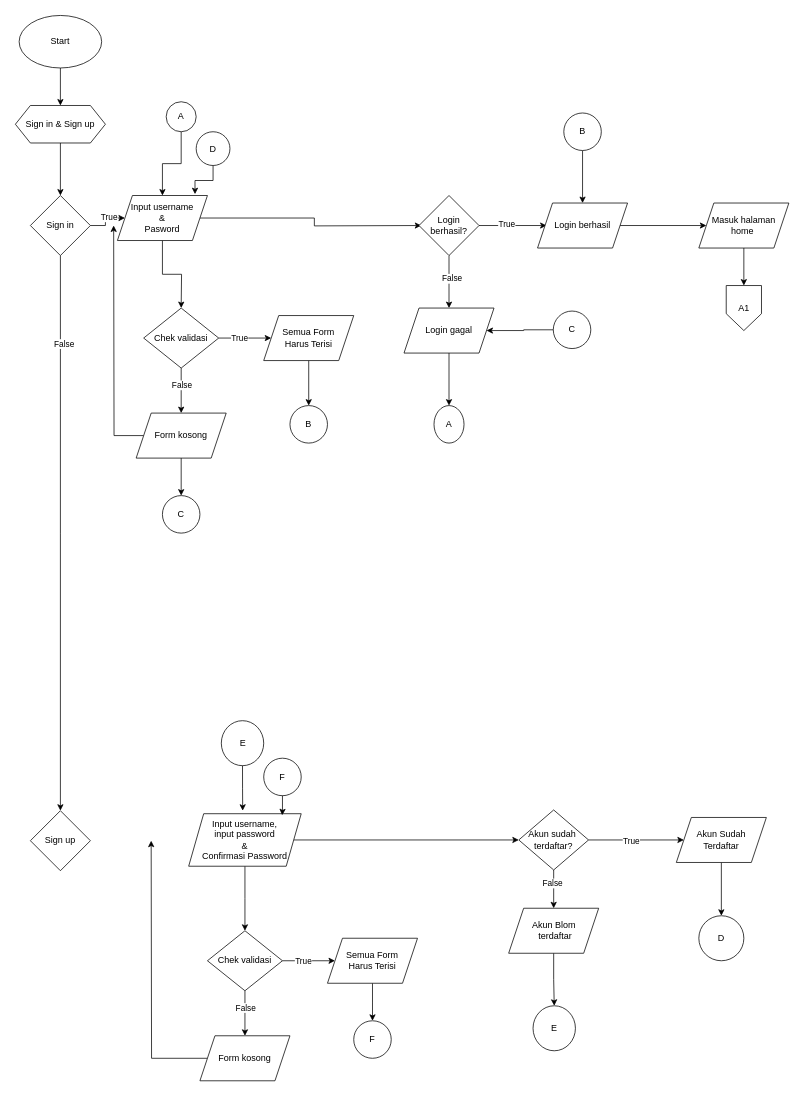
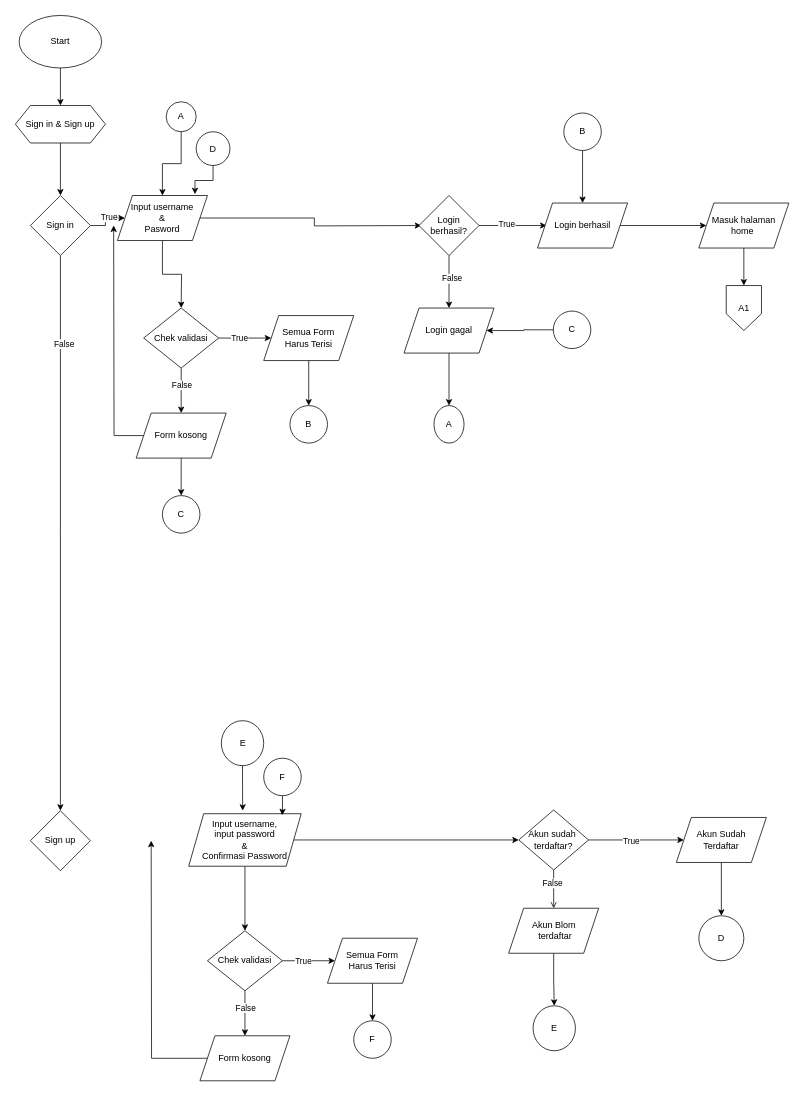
  <mxCell id="0" />
  <mxCell id="1" parent="0" />
  <mxCell id="2" style="edgeStyle=orthogonalEdgeStyle;rounded=0;orthogonalLoop=1;jettySize=auto;html=1;entryX=0.5;entryY=0;entryDx=0;entryDy=0;" parent="1" source="3" target="5" edge="1"><mxGeometry relative="1" as="geometry" /></mxCell>
  <mxCell id="3" value="Start" style="ellipse;whiteSpace=wrap;html=1;" parent="1" vertex="1"><mxGeometry x="25" y="20" width="110" height="70" as="geometry" /></mxCell>
  <mxCell id="4" style="edgeStyle=orthogonalEdgeStyle;rounded=0;orthogonalLoop=1;jettySize=auto;html=1;entryX=0.5;entryY=0;entryDx=0;entryDy=0;" parent="1" source="5" target="10" edge="1"><mxGeometry relative="1" as="geometry" /></mxCell>
  <mxCell id="5" value="Sign in &amp;amp; Sign up" style="shape=hexagon;perimeter=hexagonPerimeter2;whiteSpace=wrap;html=1;fixedSize=1;" parent="1" vertex="1"><mxGeometry x="20" y="140" width="120" height="50" as="geometry" /></mxCell>
  <mxCell id="6" style="edgeStyle=orthogonalEdgeStyle;rounded=0;orthogonalLoop=1;jettySize=auto;html=1;" parent="1" source="10" target="13" edge="1"><mxGeometry relative="1" as="geometry" /></mxCell>
  <mxCell id="7" value="True" style="edgeLabel;html=1;align=center;verticalAlign=middle;resizable=0;points=[];" parent="6" vertex="1" connectable="0"><mxGeometry x="0.23" y="2" relative="1" as="geometry"><mxPoint as="offset" /></mxGeometry></mxCell>
  <mxCell id="8" style="edgeStyle=orthogonalEdgeStyle;rounded=0;orthogonalLoop=1;jettySize=auto;html=1;" parent="1" source="10" edge="1"><mxGeometry relative="1" as="geometry"><mxPoint x="80" y="1080" as="targetPoint" /></mxGeometry></mxCell>
  <mxCell id="9" value="False" style="edgeLabel;html=1;align=center;verticalAlign=middle;resizable=0;points=[];" parent="8" vertex="1" connectable="0"><mxGeometry x="-0.684" y="4" relative="1" as="geometry"><mxPoint as="offset" /></mxGeometry></mxCell>
  <mxCell id="10" value="Sign in" style="rhombus;whiteSpace=wrap;html=1;" parent="1" vertex="1"><mxGeometry x="40" y="260" width="80" height="80" as="geometry" /></mxCell>
  <mxCell id="11" style="edgeStyle=orthogonalEdgeStyle;rounded=0;orthogonalLoop=1;jettySize=auto;html=1;" parent="1" source="13" edge="1"><mxGeometry relative="1" as="geometry"><mxPoint x="561" y="300" as="targetPoint" /></mxGeometry></mxCell>
  <mxCell id="12" style="edgeStyle=orthogonalEdgeStyle;rounded=0;orthogonalLoop=1;jettySize=auto;html=1;" parent="1" source="13" edge="1"><mxGeometry relative="1" as="geometry"><mxPoint x="241" y="410" as="targetPoint" /></mxGeometry></mxCell>
  <mxCell id="13" value="Input username&lt;br&gt;&amp;amp;&lt;br&gt;Pasword" style="shape=parallelogram;perimeter=parallelogramPerimeter;whiteSpace=wrap;html=1;fixedSize=1;" parent="1" vertex="1"><mxGeometry x="156" y="260" width="120" height="60" as="geometry" /></mxCell>
  <mxCell id="14" style="edgeStyle=orthogonalEdgeStyle;rounded=0;orthogonalLoop=1;jettySize=auto;html=1;" parent="1" source="15" target="13" edge="1"><mxGeometry relative="1" as="geometry" /></mxCell>
  <mxCell id="15" value="A" style="ellipse;whiteSpace=wrap;html=1;aspect=fixed;" parent="1" vertex="1"><mxGeometry x="221" y="135" width="40" height="40" as="geometry" /></mxCell>
  <mxCell id="16" style="edgeStyle=orthogonalEdgeStyle;rounded=0;orthogonalLoop=1;jettySize=auto;html=1;" parent="1" source="20" edge="1"><mxGeometry relative="1" as="geometry"><mxPoint x="728" y="300" as="targetPoint" /></mxGeometry></mxCell>
  <mxCell id="17" value="True" style="edgeLabel;html=1;align=center;verticalAlign=middle;resizable=0;points=[];" parent="16" vertex="1" connectable="0"><mxGeometry x="-0.212" y="2" relative="1" as="geometry"><mxPoint as="offset" /></mxGeometry></mxCell>
  <mxCell id="18" style="edgeStyle=orthogonalEdgeStyle;rounded=0;orthogonalLoop=1;jettySize=auto;html=1;" parent="1" source="20" edge="1"><mxGeometry relative="1" as="geometry"><mxPoint x="598" y="410" as="targetPoint" /></mxGeometry></mxCell>
  <mxCell id="19" value="False" style="edgeLabel;html=1;align=center;verticalAlign=middle;resizable=0;points=[];" parent="18" vertex="1" connectable="0"><mxGeometry x="-0.158" y="3" relative="1" as="geometry"><mxPoint as="offset" /></mxGeometry></mxCell>
  <mxCell id="20" value="Login berhasil?" style="rhombus;whiteSpace=wrap;html=1;" parent="1" vertex="1"><mxGeometry x="558" y="260" width="80" height="80" as="geometry" /></mxCell>
  <mxCell id="21" style="edgeStyle=orthogonalEdgeStyle;rounded=0;orthogonalLoop=1;jettySize=auto;html=1;" parent="1" source="22" target="26" edge="1"><mxGeometry relative="1" as="geometry"><mxPoint x="918" y="300" as="targetPoint" /></mxGeometry></mxCell>
  <mxCell id="22" value="Login berhasil" style="shape=parallelogram;perimeter=parallelogramPerimeter;whiteSpace=wrap;html=1;fixedSize=1;" parent="1" vertex="1"><mxGeometry x="716" y="270" width="120" height="60" as="geometry" /></mxCell>
  <mxCell id="23" value="" style="edgeStyle=orthogonalEdgeStyle;rounded=0;orthogonalLoop=1;jettySize=auto;html=1;" parent="1" source="24" target="27" edge="1"><mxGeometry relative="1" as="geometry" /></mxCell>
  <mxCell id="24" value="Login gagal" style="shape=parallelogram;perimeter=parallelogramPerimeter;whiteSpace=wrap;html=1;fixedSize=1;" parent="1" vertex="1"><mxGeometry x="538" y="410" width="120" height="60" as="geometry" /></mxCell>
  <mxCell id="25" style="edgeStyle=orthogonalEdgeStyle;rounded=0;orthogonalLoop=1;jettySize=auto;html=1;entryX=0.5;entryY=0;entryDx=0;entryDy=0;" parent="1" source="26" target="75" edge="1"><mxGeometry relative="1" as="geometry" /></mxCell>
  <mxCell id="26" value="Masuk halaman home&amp;nbsp;" style="shape=parallelogram;perimeter=parallelogramPerimeter;whiteSpace=wrap;html=1;fixedSize=1;" parent="1" vertex="1"><mxGeometry x="931" y="270" width="120" height="60" as="geometry" /></mxCell>
  <mxCell id="27" value="A" style="ellipse;whiteSpace=wrap;html=1;" parent="1" vertex="1"><mxGeometry x="578" y="540" width="40" height="50" as="geometry" /></mxCell>
  <mxCell id="28" style="edgeStyle=orthogonalEdgeStyle;rounded=0;orthogonalLoop=1;jettySize=auto;html=1;entryX=0;entryY=0.5;entryDx=0;entryDy=0;" parent="1" source="32" target="34" edge="1"><mxGeometry relative="1" as="geometry" /></mxCell>
  <mxCell id="29" value="True" style="edgeLabel;html=1;align=center;verticalAlign=middle;resizable=0;points=[];" parent="28" vertex="1" connectable="0"><mxGeometry x="-0.224" relative="1" as="geometry"><mxPoint as="offset" /></mxGeometry></mxCell>
  <mxCell id="30" style="edgeStyle=orthogonalEdgeStyle;rounded=0;orthogonalLoop=1;jettySize=auto;html=1;" parent="1" source="32" target="37" edge="1"><mxGeometry relative="1" as="geometry"><mxPoint x="241" y="560" as="targetPoint" /></mxGeometry></mxCell>
  <mxCell id="31" value="False" style="edgeLabel;html=1;align=center;verticalAlign=middle;resizable=0;points=[];" parent="30" vertex="1" connectable="0"><mxGeometry x="-0.314" relative="1" as="geometry"><mxPoint y="1" as="offset" /></mxGeometry></mxCell>
  <mxCell id="32" value="Chek validasi" style="rhombus;whiteSpace=wrap;html=1;" parent="1" vertex="1"><mxGeometry x="191" y="410" width="100" height="80" as="geometry" /></mxCell>
  <mxCell id="33" style="edgeStyle=orthogonalEdgeStyle;rounded=0;orthogonalLoop=1;jettySize=auto;html=1;entryX=0.5;entryY=0;entryDx=0;entryDy=0;" parent="1" source="34" target="40" edge="1"><mxGeometry relative="1" as="geometry" /></mxCell>
  <mxCell id="34" value="Semua Form&lt;br&gt;Harus Terisi" style="shape=parallelogram;perimeter=parallelogramPerimeter;whiteSpace=wrap;html=1;fixedSize=1;" parent="1" vertex="1"><mxGeometry x="351" y="420" width="120" height="60" as="geometry" /></mxCell>
  <mxCell id="35" style="edgeStyle=orthogonalEdgeStyle;rounded=0;orthogonalLoop=1;jettySize=auto;html=1;" parent="1" source="37" edge="1"><mxGeometry relative="1" as="geometry"><mxPoint x="151" y="300" as="targetPoint" /></mxGeometry></mxCell>
  <mxCell id="36" style="edgeStyle=orthogonalEdgeStyle;rounded=0;orthogonalLoop=1;jettySize=auto;html=1;entryX=0.5;entryY=0;entryDx=0;entryDy=0;" parent="1" source="37" target="41" edge="1"><mxGeometry relative="1" as="geometry" /></mxCell>
  <mxCell id="37" value="Form kosong" style="shape=parallelogram;perimeter=parallelogramPerimeter;whiteSpace=wrap;html=1;fixedSize=1;" parent="1" vertex="1"><mxGeometry x="181" y="550" width="120" height="60" as="geometry" /></mxCell>
  <mxCell id="38" style="edgeStyle=orthogonalEdgeStyle;rounded=0;orthogonalLoop=1;jettySize=auto;html=1;entryX=0.5;entryY=0;entryDx=0;entryDy=0;" parent="1" source="39" target="22" edge="1"><mxGeometry relative="1" as="geometry" /></mxCell>
  <mxCell id="39" value="B" style="ellipse;whiteSpace=wrap;html=1;aspect=fixed;" parent="1" vertex="1"><mxGeometry x="751" y="150" width="50" height="50" as="geometry" /></mxCell>
  <mxCell id="40" value="B" style="ellipse;whiteSpace=wrap;html=1;aspect=fixed;" parent="1" vertex="1"><mxGeometry x="386" y="540" width="50" height="50" as="geometry" /></mxCell>
  <mxCell id="41" value="C" style="ellipse;whiteSpace=wrap;html=1;aspect=fixed;" parent="1" vertex="1"><mxGeometry x="216" y="660" width="50" height="50" as="geometry" /></mxCell>
  <mxCell id="42" style="edgeStyle=orthogonalEdgeStyle;rounded=0;orthogonalLoop=1;jettySize=auto;html=1;entryX=1;entryY=0.5;entryDx=0;entryDy=0;" parent="1" source="43" target="24" edge="1"><mxGeometry relative="1" as="geometry" /></mxCell>
  <mxCell id="43" value="C" style="ellipse;whiteSpace=wrap;html=1;aspect=fixed;" parent="1" vertex="1"><mxGeometry x="737" y="414" width="50" height="50" as="geometry" /></mxCell>
  <mxCell id="44" value="Sign up" style="rhombus;whiteSpace=wrap;html=1;" parent="1" vertex="1"><mxGeometry x="40" y="1080" width="80" height="80" as="geometry" /></mxCell>
  <mxCell id="45" style="edgeStyle=orthogonalEdgeStyle;rounded=0;orthogonalLoop=1;jettySize=auto;html=1;" parent="1" source="47" target="52" edge="1"><mxGeometry relative="1" as="geometry" /></mxCell>
  <mxCell id="46" style="edgeStyle=orthogonalEdgeStyle;rounded=0;orthogonalLoop=1;jettySize=auto;html=1;" parent="1" source="47" edge="1"><mxGeometry relative="1" as="geometry"><mxPoint x="326" y="1240" as="targetPoint" /></mxGeometry></mxCell>
  <mxCell id="47" value="Input username,&lt;br&gt;input password&lt;br&gt;&amp;amp;&lt;br&gt;Confirmasi Password" style="shape=parallelogram;perimeter=parallelogramPerimeter;whiteSpace=wrap;html=1;fixedSize=1;" parent="1" vertex="1"><mxGeometry x="251" y="1084" width="150" height="70" as="geometry" /></mxCell>
  <mxCell id="48" style="edgeStyle=orthogonalEdgeStyle;rounded=0;orthogonalLoop=1;jettySize=auto;html=1;entryX=0;entryY=0.5;entryDx=0;entryDy=0;" parent="1" source="52" target="54" edge="1"><mxGeometry relative="1" as="geometry" /></mxCell>
  <mxCell id="49" value="True" style="edgeLabel;html=1;align=center;verticalAlign=middle;resizable=0;points=[];" parent="48" vertex="1" connectable="0"><mxGeometry x="-0.123" y="-1" relative="1" as="geometry"><mxPoint as="offset" /></mxGeometry></mxCell>
- <mxCell id="50" style="edgeStyle=orthogonalEdgeStyle;rounded=0;orthogonalLoop=1;jettySize=auto;html=1;" parent="1" source="52" target="56" edge="1"><mxGeometry relative="1" as="geometry"><mxPoint x="737.5" y="1240" as="targetPoint" /></mxGeometry></mxCell>
+ <mxCell id="50" style="edgeStyle=orthogonalEdgeStyle;rounded=0;orthogonalLoop=1;jettySize=auto;html=1;endArrow=open;" parent="1" source="52" target="56" edge="1"><mxGeometry relative="1" as="geometry"><mxPoint x="737.5" y="1240" as="targetPoint" /></mxGeometry></mxCell>
  <mxCell id="51" value="False" style="edgeLabel;html=1;align=center;verticalAlign=middle;resizable=0;points=[];" parent="50" vertex="1" connectable="0"><mxGeometry x="-0.333" y="-2" relative="1" as="geometry"><mxPoint as="offset" /></mxGeometry></mxCell>
  <mxCell id="52" value="Akun sudah&amp;nbsp;&lt;br&gt;terdaftar?" style="rhombus;whiteSpace=wrap;html=1;" parent="1" vertex="1"><mxGeometry x="691" y="1079" width="93" height="80" as="geometry" /></mxCell>
  <mxCell id="53" value="" style="edgeStyle=orthogonalEdgeStyle;rounded=0;orthogonalLoop=1;jettySize=auto;html=1;" parent="1" source="54" target="57" edge="1"><mxGeometry relative="1" as="geometry" /></mxCell>
  <mxCell id="54" value="Akun Sudah&lt;br&gt;Terdaftar" style="shape=parallelogram;perimeter=parallelogramPerimeter;whiteSpace=wrap;html=1;fixedSize=1;" parent="1" vertex="1"><mxGeometry x="901" y="1089" width="120" height="60" as="geometry" /></mxCell>
  <mxCell id="55" value="" style="edgeStyle=orthogonalEdgeStyle;rounded=0;orthogonalLoop=1;jettySize=auto;html=1;" parent="1" source="56" target="60" edge="1"><mxGeometry relative="1" as="geometry" /></mxCell>
  <mxCell id="56" value="Akun Blom&lt;br&gt;&amp;nbsp;terdaftar" style="shape=parallelogram;perimeter=parallelogramPerimeter;whiteSpace=wrap;html=1;fixedSize=1;" parent="1" vertex="1"><mxGeometry x="677.5" y="1210" width="120" height="60" as="geometry" /></mxCell>
  <mxCell id="57" value="D" style="ellipse;whiteSpace=wrap;html=1;" parent="1" vertex="1"><mxGeometry x="931" y="1220" width="60" height="60" as="geometry" /></mxCell>
  <mxCell id="58" style="edgeStyle=orthogonalEdgeStyle;rounded=0;orthogonalLoop=1;jettySize=auto;html=1;entryX=0.862;entryY=-0.03;entryDx=0;entryDy=0;entryPerimeter=0;" parent="1" source="59" target="13" edge="1"><mxGeometry relative="1" as="geometry"><mxPoint x="283.5" y="260" as="targetPoint" /></mxGeometry></mxCell>
  <mxCell id="59" value="D" style="ellipse;whiteSpace=wrap;html=1;aspect=fixed;" parent="1" vertex="1"><mxGeometry x="261" y="175" width="45" height="45" as="geometry" /></mxCell>
  <mxCell id="60" value="E" style="ellipse;whiteSpace=wrap;html=1;" parent="1" vertex="1"><mxGeometry x="710" y="1340" width="56.5" height="60" as="geometry" /></mxCell>
  <mxCell id="61" value="E" style="ellipse;whiteSpace=wrap;html=1;" parent="1" vertex="1"><mxGeometry x="294.5" y="960" width="56.5" height="60" as="geometry" /></mxCell>
  <mxCell id="62" style="edgeStyle=orthogonalEdgeStyle;rounded=0;orthogonalLoop=1;jettySize=auto;html=1;" parent="1" source="61" edge="1"><mxGeometry relative="1" as="geometry"><mxPoint x="323" y="1080" as="targetPoint" /></mxGeometry></mxCell>
  <mxCell id="63" style="edgeStyle=orthogonalEdgeStyle;rounded=0;orthogonalLoop=1;jettySize=auto;html=1;entryX=0;entryY=0.5;entryDx=0;entryDy=0;" parent="1" source="67" target="69" edge="1"><mxGeometry relative="1" as="geometry" /></mxCell>
  <mxCell id="64" value="True" style="edgeLabel;html=1;align=center;verticalAlign=middle;resizable=0;points=[];" parent="63" vertex="1" connectable="0"><mxGeometry x="-0.224" relative="1" as="geometry"><mxPoint as="offset" /></mxGeometry></mxCell>
  <mxCell id="65" style="edgeStyle=orthogonalEdgeStyle;rounded=0;orthogonalLoop=1;jettySize=auto;html=1;" parent="1" source="67" target="71" edge="1"><mxGeometry relative="1" as="geometry"><mxPoint x="326" y="1390" as="targetPoint" /></mxGeometry></mxCell>
  <mxCell id="66" value="False" style="edgeLabel;html=1;align=center;verticalAlign=middle;resizable=0;points=[];" parent="65" vertex="1" connectable="0"><mxGeometry x="-0.314" relative="1" as="geometry"><mxPoint y="1" as="offset" /></mxGeometry></mxCell>
  <mxCell id="67" value="Chek validasi" style="rhombus;whiteSpace=wrap;html=1;" parent="1" vertex="1"><mxGeometry x="276" y="1240" width="100" height="80" as="geometry" /></mxCell>
  <mxCell id="68" style="edgeStyle=orthogonalEdgeStyle;rounded=0;orthogonalLoop=1;jettySize=auto;html=1;" parent="1" source="69" edge="1"><mxGeometry relative="1" as="geometry"><mxPoint x="496" y="1360" as="targetPoint" /></mxGeometry></mxCell>
  <mxCell id="69" value="Semua Form&lt;br&gt;Harus Terisi" style="shape=parallelogram;perimeter=parallelogramPerimeter;whiteSpace=wrap;html=1;fixedSize=1;" parent="1" vertex="1"><mxGeometry x="436" y="1250" width="120" height="60" as="geometry" /></mxCell>
  <mxCell id="70" style="edgeStyle=orthogonalEdgeStyle;rounded=0;orthogonalLoop=1;jettySize=auto;html=1;" parent="1" source="71" edge="1"><mxGeometry relative="1" as="geometry"><mxPoint x="201" y="1120" as="targetPoint" /></mxGeometry></mxCell>
  <mxCell id="71" value="Form kosong" style="shape=parallelogram;perimeter=parallelogramPerimeter;whiteSpace=wrap;html=1;fixedSize=1;" parent="1" vertex="1"><mxGeometry x="266" y="1380" width="120" height="60" as="geometry" /></mxCell>
  <mxCell id="72" value="F" style="ellipse;whiteSpace=wrap;html=1;aspect=fixed;" parent="1" vertex="1"><mxGeometry x="471" y="1360" width="50" height="50" as="geometry" /></mxCell>
  <mxCell id="73" value="F" style="ellipse;whiteSpace=wrap;html=1;aspect=fixed;" parent="1" vertex="1"><mxGeometry x="351" y="1010" width="50" height="50" as="geometry" /></mxCell>
  <mxCell id="74" style="edgeStyle=orthogonalEdgeStyle;rounded=0;orthogonalLoop=1;jettySize=auto;html=1;entryX=0.831;entryY=0.029;entryDx=0;entryDy=0;entryPerimeter=0;" parent="1" source="73" target="47" edge="1"><mxGeometry relative="1" as="geometry" /></mxCell>
  <mxCell id="75" value="A1" style="shape=offPageConnector;whiteSpace=wrap;html=1;" parent="1" vertex="1"><mxGeometry x="967.5" y="380" width="47" height="60" as="geometry" /></mxCell>
